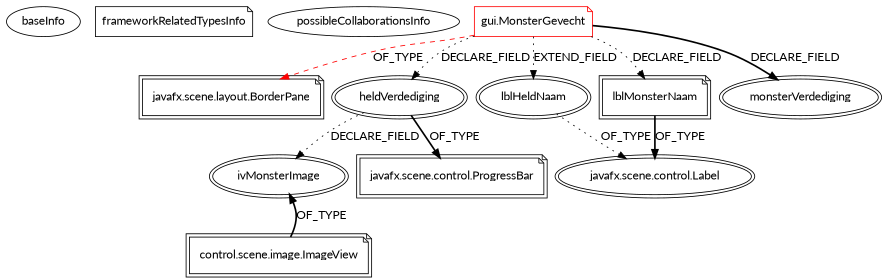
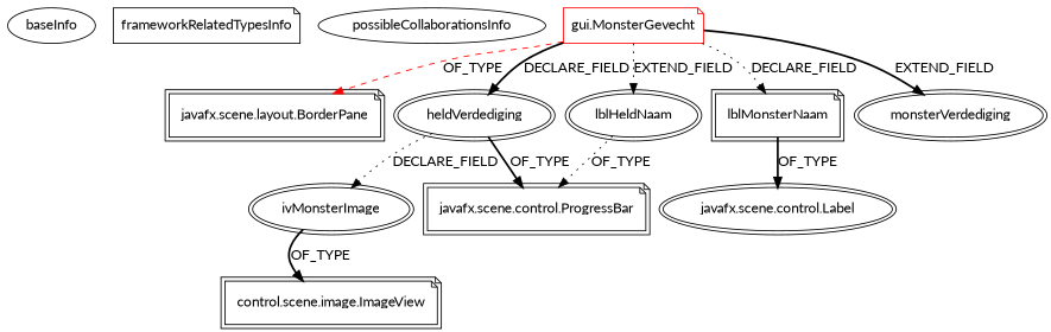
  digraph {
    fontname=Lato
    node [fontname=Lato shape=ellipse isFrameworkType=true vertexType=FIELD_DECLARATION peripheries=2]
    edge [fontname=Lato style=dotted]
    baseInfo [category=extension_graph graphId=352 isAnonymous=false possibleRelation=false isFrameworkType="" vertexType="" peripheries=""]
    frameworkRelatedTypesInfo [0="javafx.scene.layout.BorderPane" shape=note isFrameworkType="" vertexType="" peripheries=""]
    possibleCollaborationsInfo [isFrameworkType="" vertexType="" peripheries=""]
    n4 [color=red isFrameworkType=false label="gui.MonsterGevecht" shape=note vertexType=ROOT_CLIENT_CLASS_DECLARATION peripheries=""]
    n5 [label="javafx.scene.layout.BorderPane" shape=note vertexType=FRAMEWORK_CLASS_TYPE]
    n6 [label=heldVerdediging]
    n7 [label=lblHeldNaam]
    n8 [label=lblMonsterNaam shape=note]
    n9 [label=monsterVerdediging]
    n10 [label=ivMonsterImage]
    n11 [label="javafx.scene.control.ProgressBar" shape=note vertexType=FRAMEWORK_CLASS_TYPE]
    n12 [label="control.scene.image.ImageView" shape=note vertexType=FRAMEWORK_CLASS_TYPE]
    n13 [label="javafx.scene.control.Label" vertexType=FRAMEWORK_CLASS_TYPE]
    n4 -> n5 [color=red label=OF_TYPE style=dashed]
-   n4 -> n6 [label=DECLARE_FIELD]
+   n4 -> n6 [label=DECLARE_FIELD style=bold]
    n4 -> n7 [label=EXTEND_FIELD]
    n4 -> n8 [label=DECLARE_FIELD]
-   n4 -> n9 [label=DECLARE_FIELD style=bold]
+   n4 -> n9 [label=EXTEND_FIELD style=bold]
    n6 -> n10 [label=DECLARE_FIELD]
    n6 -> n11 [label=OF_TYPE style=bold]
-   n7 -> n13 [label=OF_TYPE]
+   n7 -> n11 [label=OF_TYPE]
    n8 -> n13 [label=OF_TYPE style=bold]
-   n12 -> n10 [label=OF_TYPE style=bold]
+   n10 -> n12 [label=OF_TYPE style=bold]
  }
